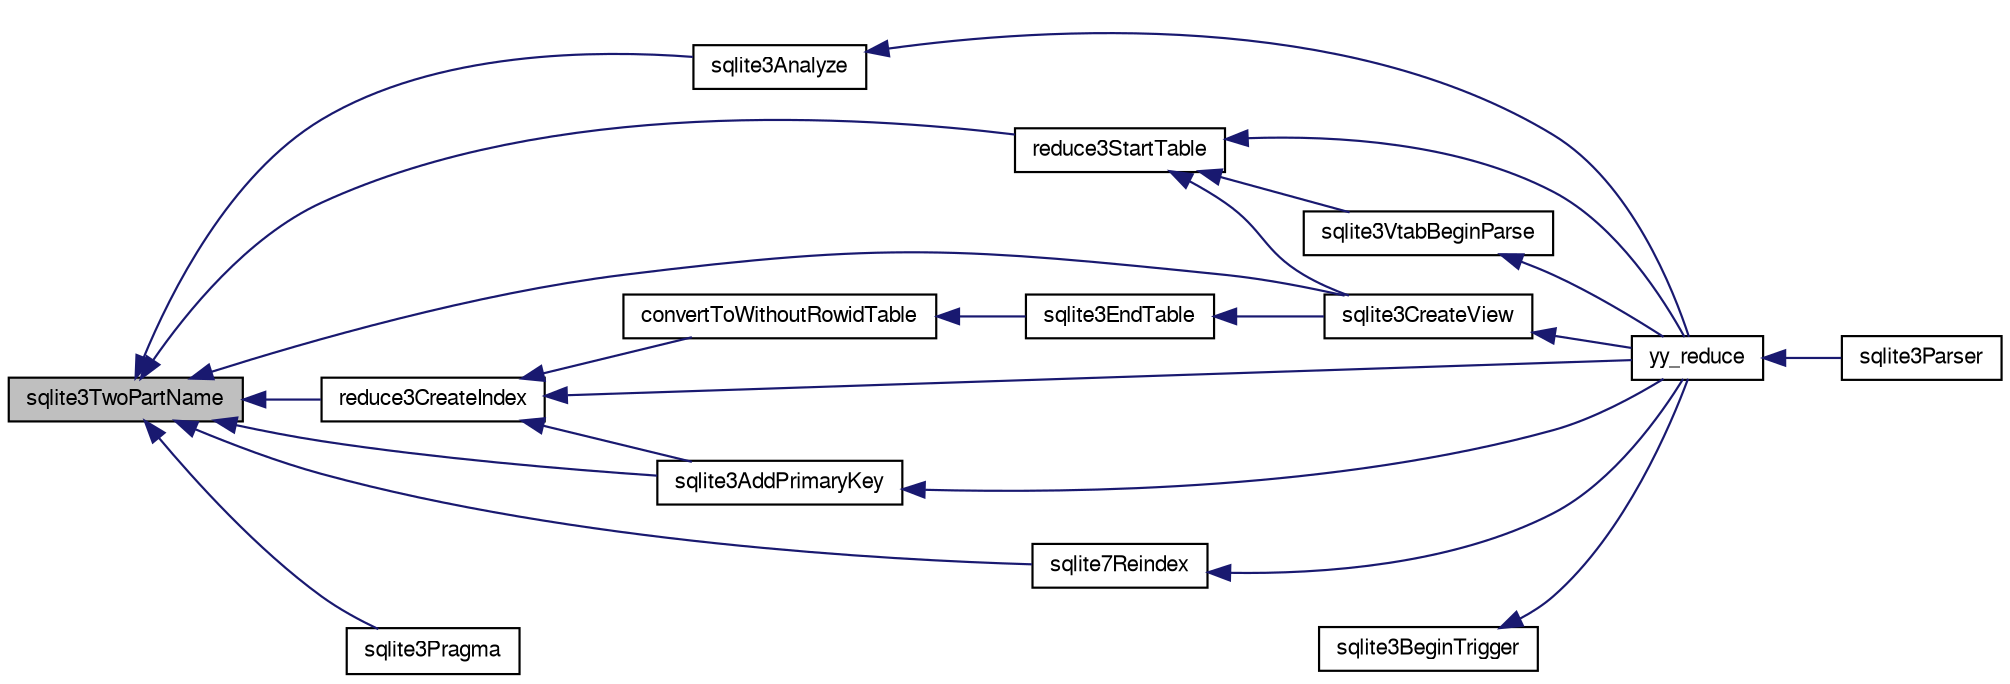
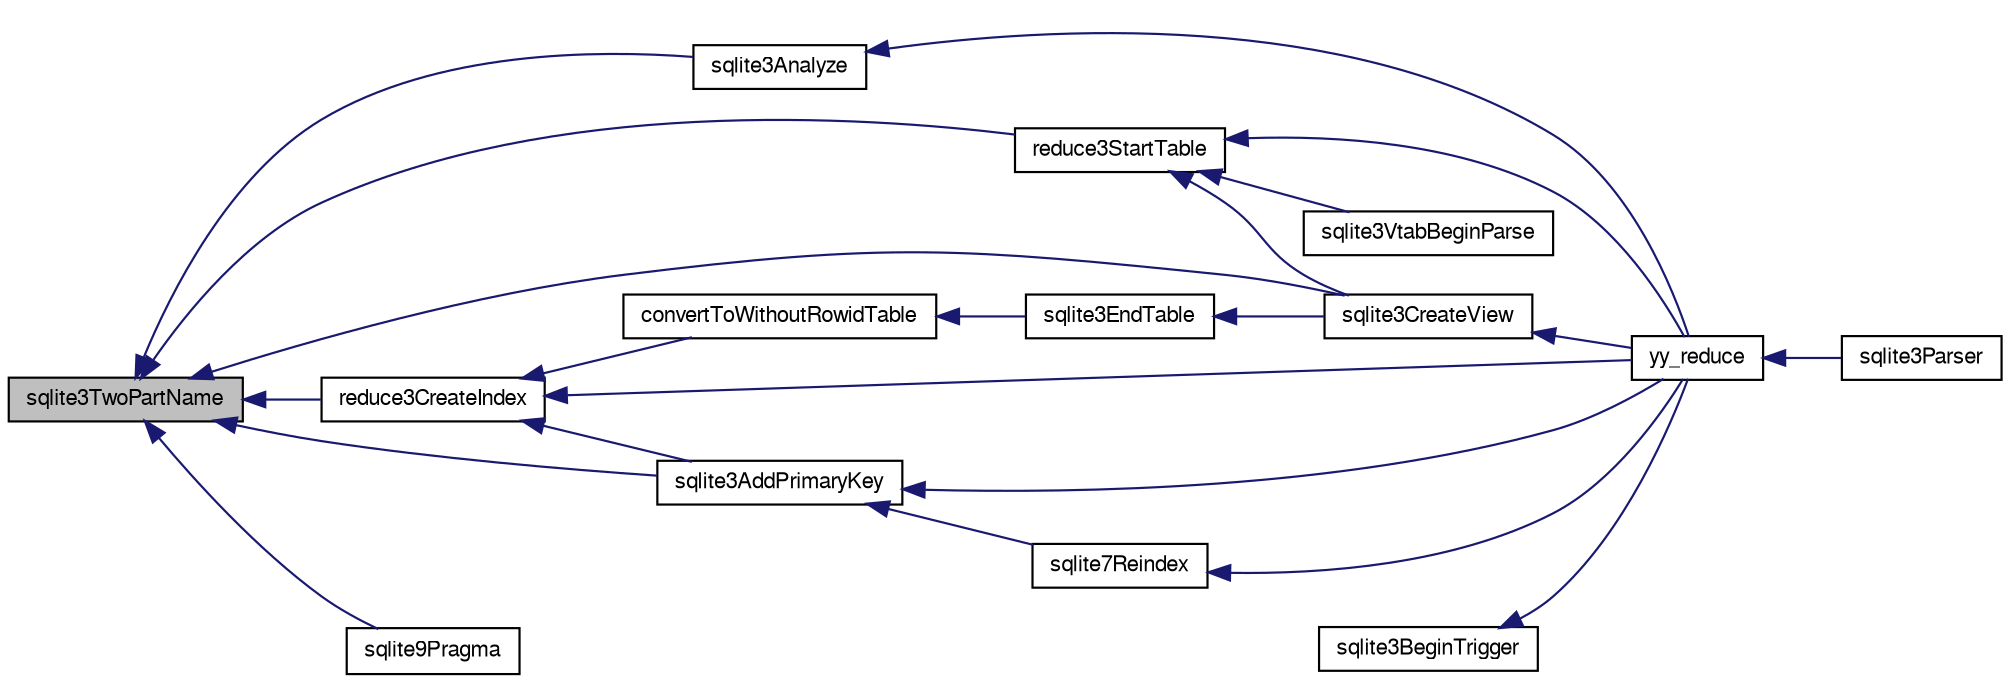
  digraph {
    rankdir=LR
    node [color=black fillcolor=white fontname=FreeSans fontsize=10 shape=record style=filled]
    edge [color=midnightblue dir=back fontname=FreeSans fontsize=10 labelfontname=FreeSans labelfontsize=10 style=solid]
    n1 [fillcolor=grey75 fontcolor=black height=0.2 label=sqlite3TwoPartName width=0.4]
    n2 [height=0.2 label=sqlite3Analyze width=0.4]
    n3 [height=0.2 label=reduce3StartTable width=0.4]
    n4 [height=0.2 label=sqlite3CreateView width=0.4]
    n5 [height=0.2 label=reduce3CreateIndex width=0.4]
    n6 [height=0.2 label=sqlite7Reindex width=0.4]
-   n7 [height=0.2 label=sqlite3Pragma width=0.4]
+   n7 [height=0.2 label=sqlite9Pragma width=0.4]
    n8 [height=0.2 label=sqlite3AddPrimaryKey width=0.4]
    n9 [height=0.2 label=yy_reduce width=0.4]
    n10 [height=0.2 label=sqlite3VtabBeginParse width=0.4]
    n11 [height=0.2 label=convertToWithoutRowidTable width=0.4]
    n12 [height=0.2 label=sqlite3BeginTrigger width=0.4]
    n13 [height=0.2 label=sqlite3Parser width=0.4]
    n14 [height=0.2 label=sqlite3EndTable width=0.4]
    n1 -> n2
    n1 -> n3
    n1 -> n4
    n1 -> n5
-   n1 -> n6
+   n8 -> n6
    n1 -> n7
    n1 -> n8
    n2 -> n9
    n3 -> n4
    n3 -> n9
    n3 -> n10
    n4 -> n9
    n5 -> n8
    n5 -> n9
    n5 -> n11
    n6 -> n9
    n8 -> n9
    n9 -> n13
-   n10 -> n9
    n11 -> n14
    n12 -> n9
    n14 -> n4
  }
